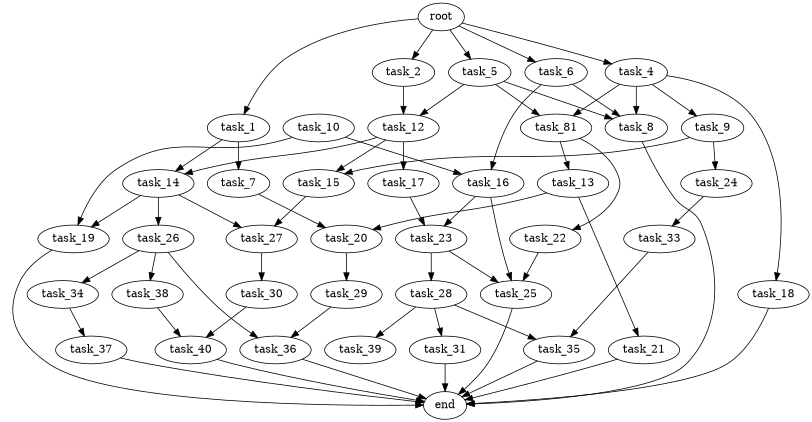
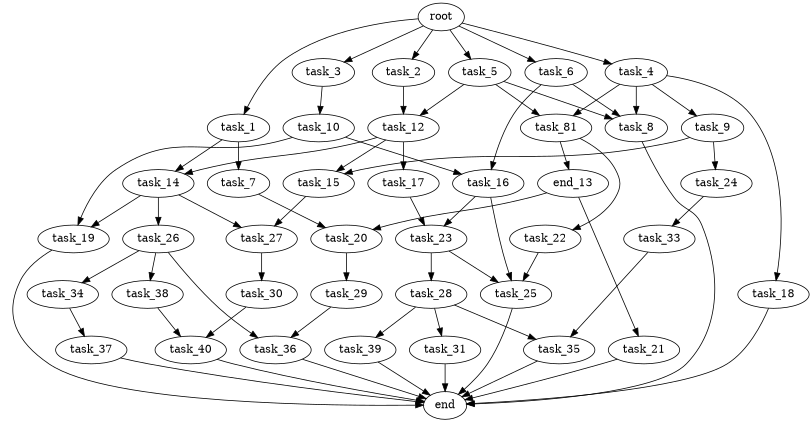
  digraph {
    root
    task_1
    task_2
+   task_3
    task_4
    task_5
    task_6
    task_7
    task_14
    task_12
    task_10
    task_8
    task_9
    n14 [label=task_81]
    task_18
    task_16
    task_20
    task_19
    task_26
    task_27
    task_15
    task_17
    end
    task_24
-   task_13
+   task_13 [label=end_13]
    task_22
    task_23
    task_25
    task_29
    task_33
    task_21
    task_34
    task_36
    task_38
    task_30
    task_28
    task_31
    task_35
    task_39
    task_37
    task_40
    root -> task_1
    root -> task_2
+   root -> task_3
    root -> task_4
    root -> task_5
    root -> task_6
    task_1 -> task_7
    task_1 -> task_14
    task_2 -> task_12
+   task_3 -> task_10
    task_4 -> task_8
    task_4 -> task_9
    task_4 -> n14
    task_4 -> task_18
    task_5 -> task_12
    task_5 -> task_8
    task_5 -> n14
    task_6 -> task_8
    task_6 -> task_16
    task_7 -> task_20
    task_14 -> task_19
    task_14 -> task_26
    task_14 -> task_27
    task_12 -> task_14
    task_12 -> task_15
    task_12 -> task_17
    task_10 -> task_16
    task_10 -> task_19
    task_8 -> end
    task_9 -> task_15
    task_9 -> task_24
    n14 -> task_13
    n14 -> task_22
    task_18 -> end
    task_16 -> task_23
    task_16 -> task_25
    task_20 -> task_29
    task_19 -> end
    task_26 -> task_34
    task_26 -> task_36
    task_26 -> task_38
    task_27 -> task_30
    task_15 -> task_27
    task_17 -> task_23
    task_24 -> task_33
    task_13 -> task_20
    task_13 -> task_21
    task_22 -> task_25
    task_23 -> task_25
    task_23 -> task_28
    task_25 -> end
    task_29 -> task_36
    task_33 -> task_35
    task_21 -> end
    task_34 -> task_37
    task_36 -> end
    task_38 -> task_40
    task_30 -> task_40
    task_28 -> task_31
    task_28 -> task_35
    task_28 -> task_39
    task_31 -> end
    task_35 -> end
+   task_39 -> end
    task_37 -> end
    task_40 -> end
  }
